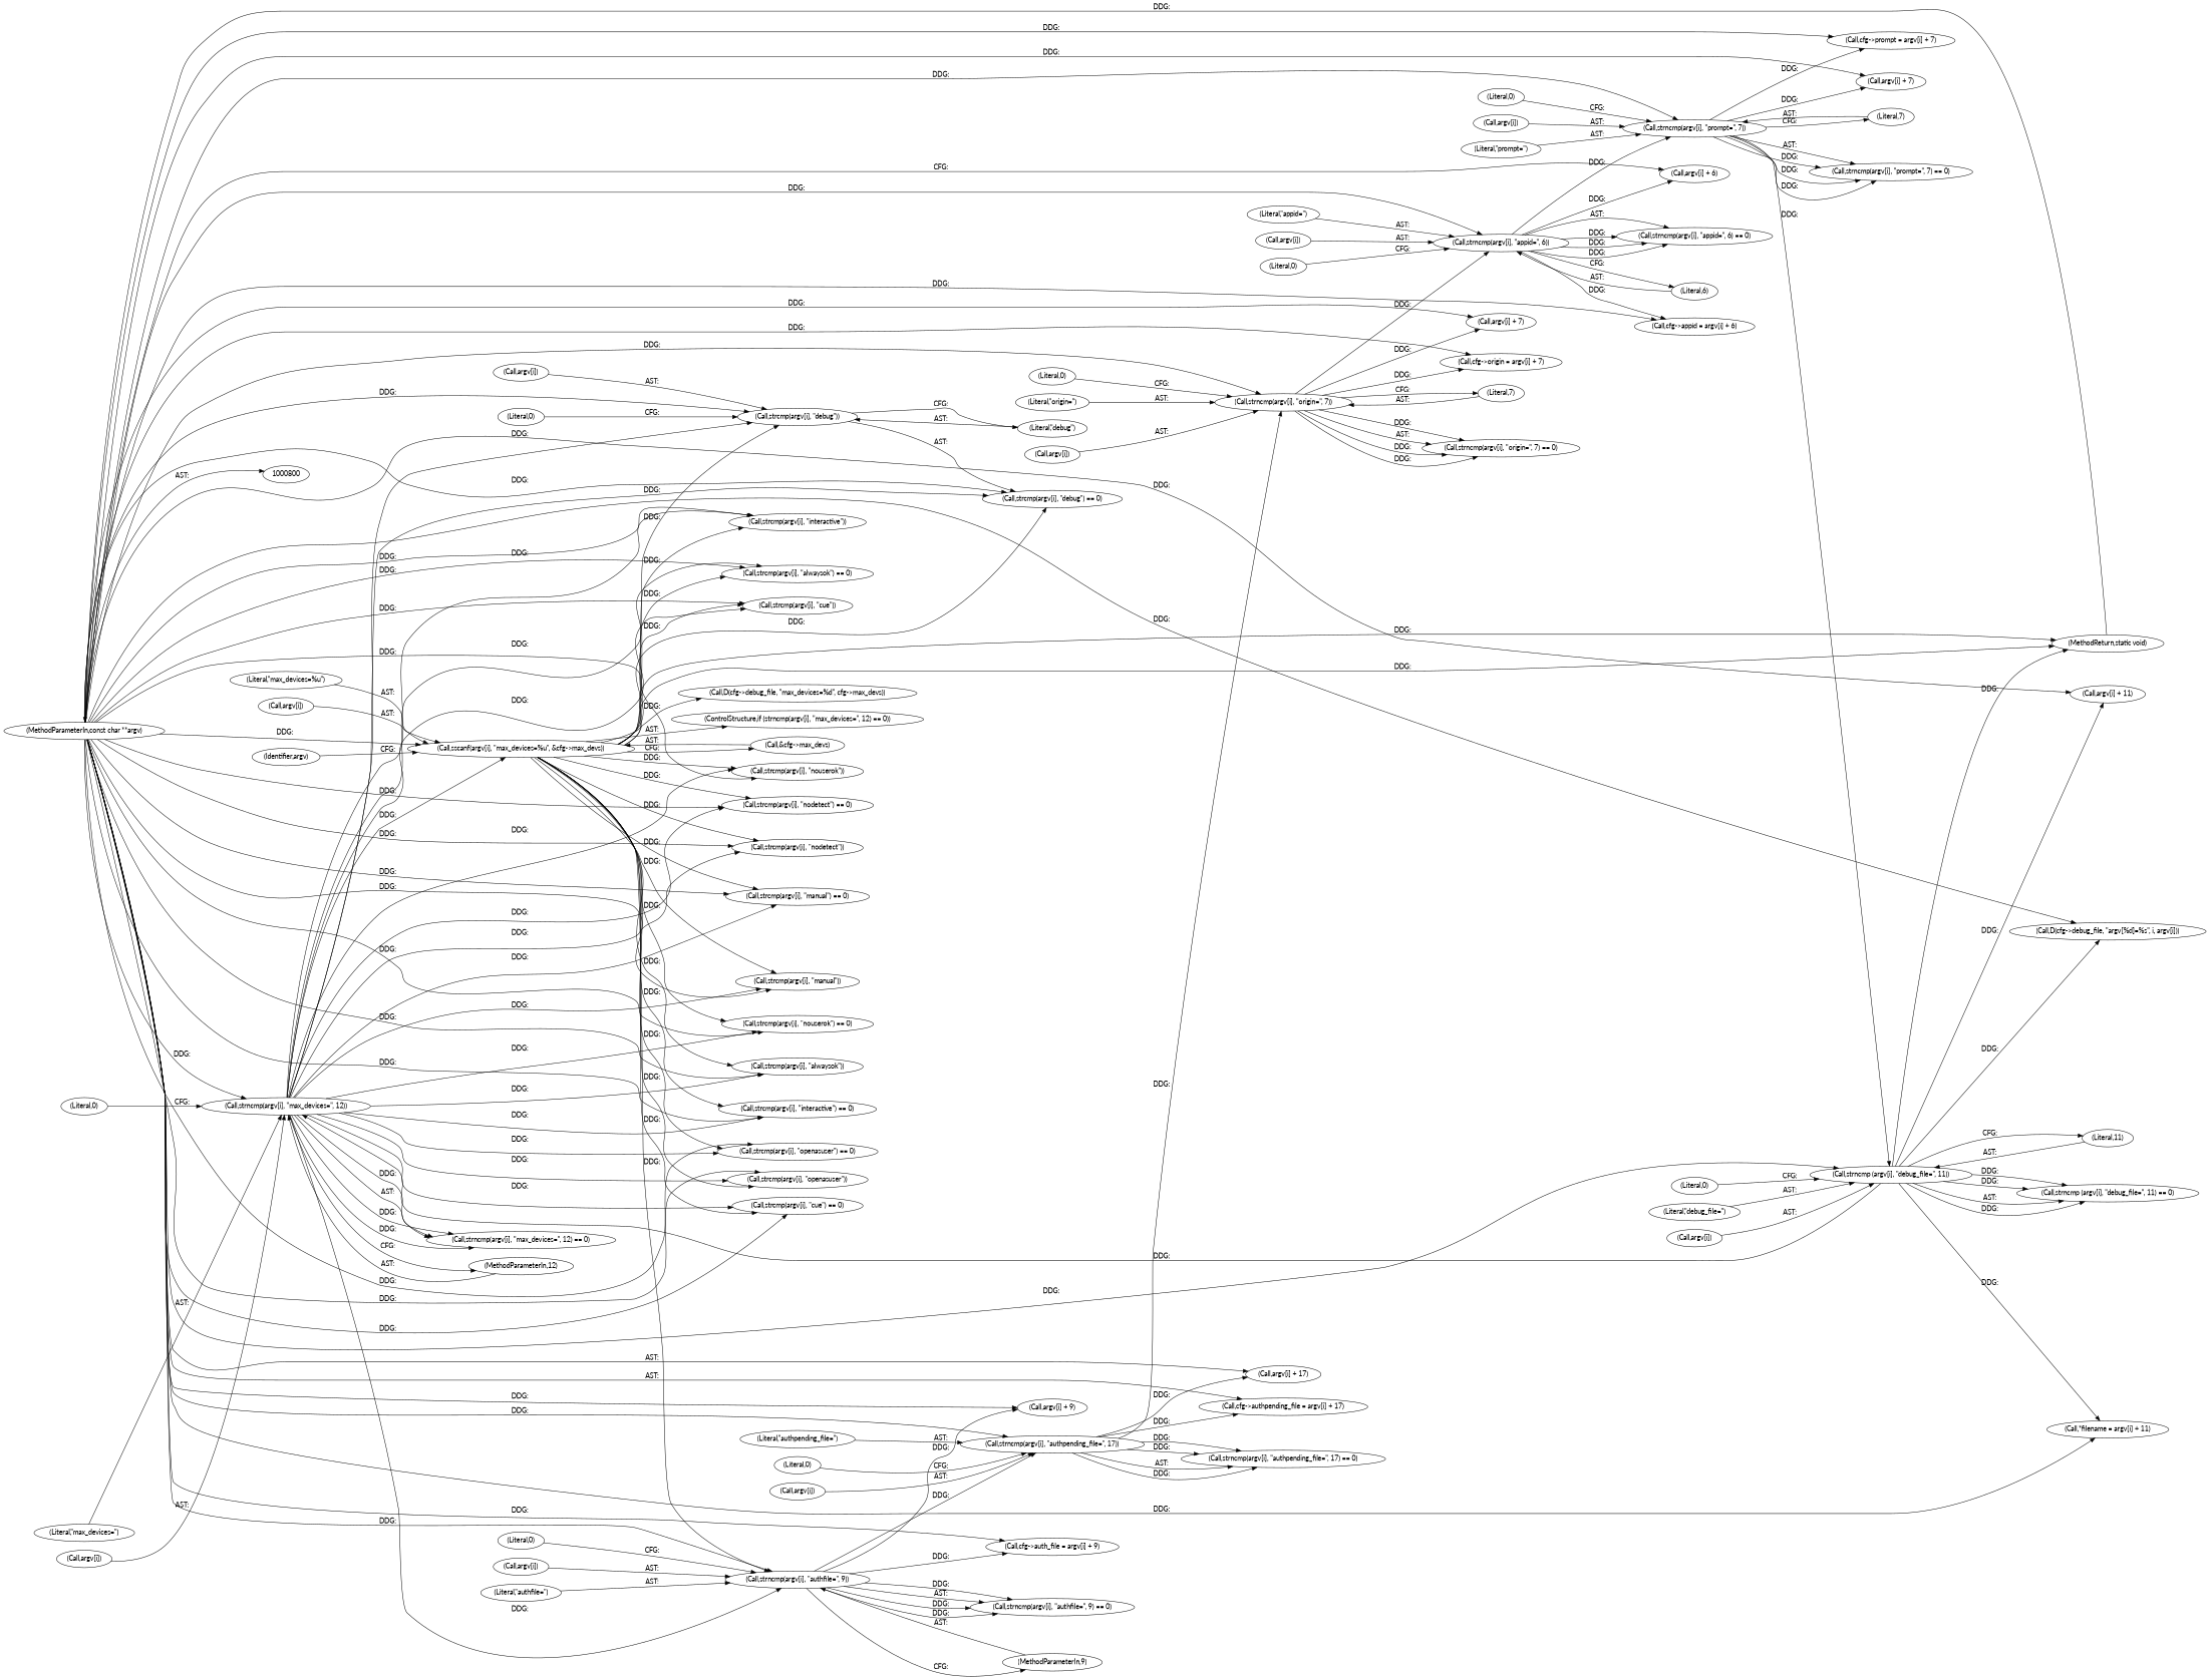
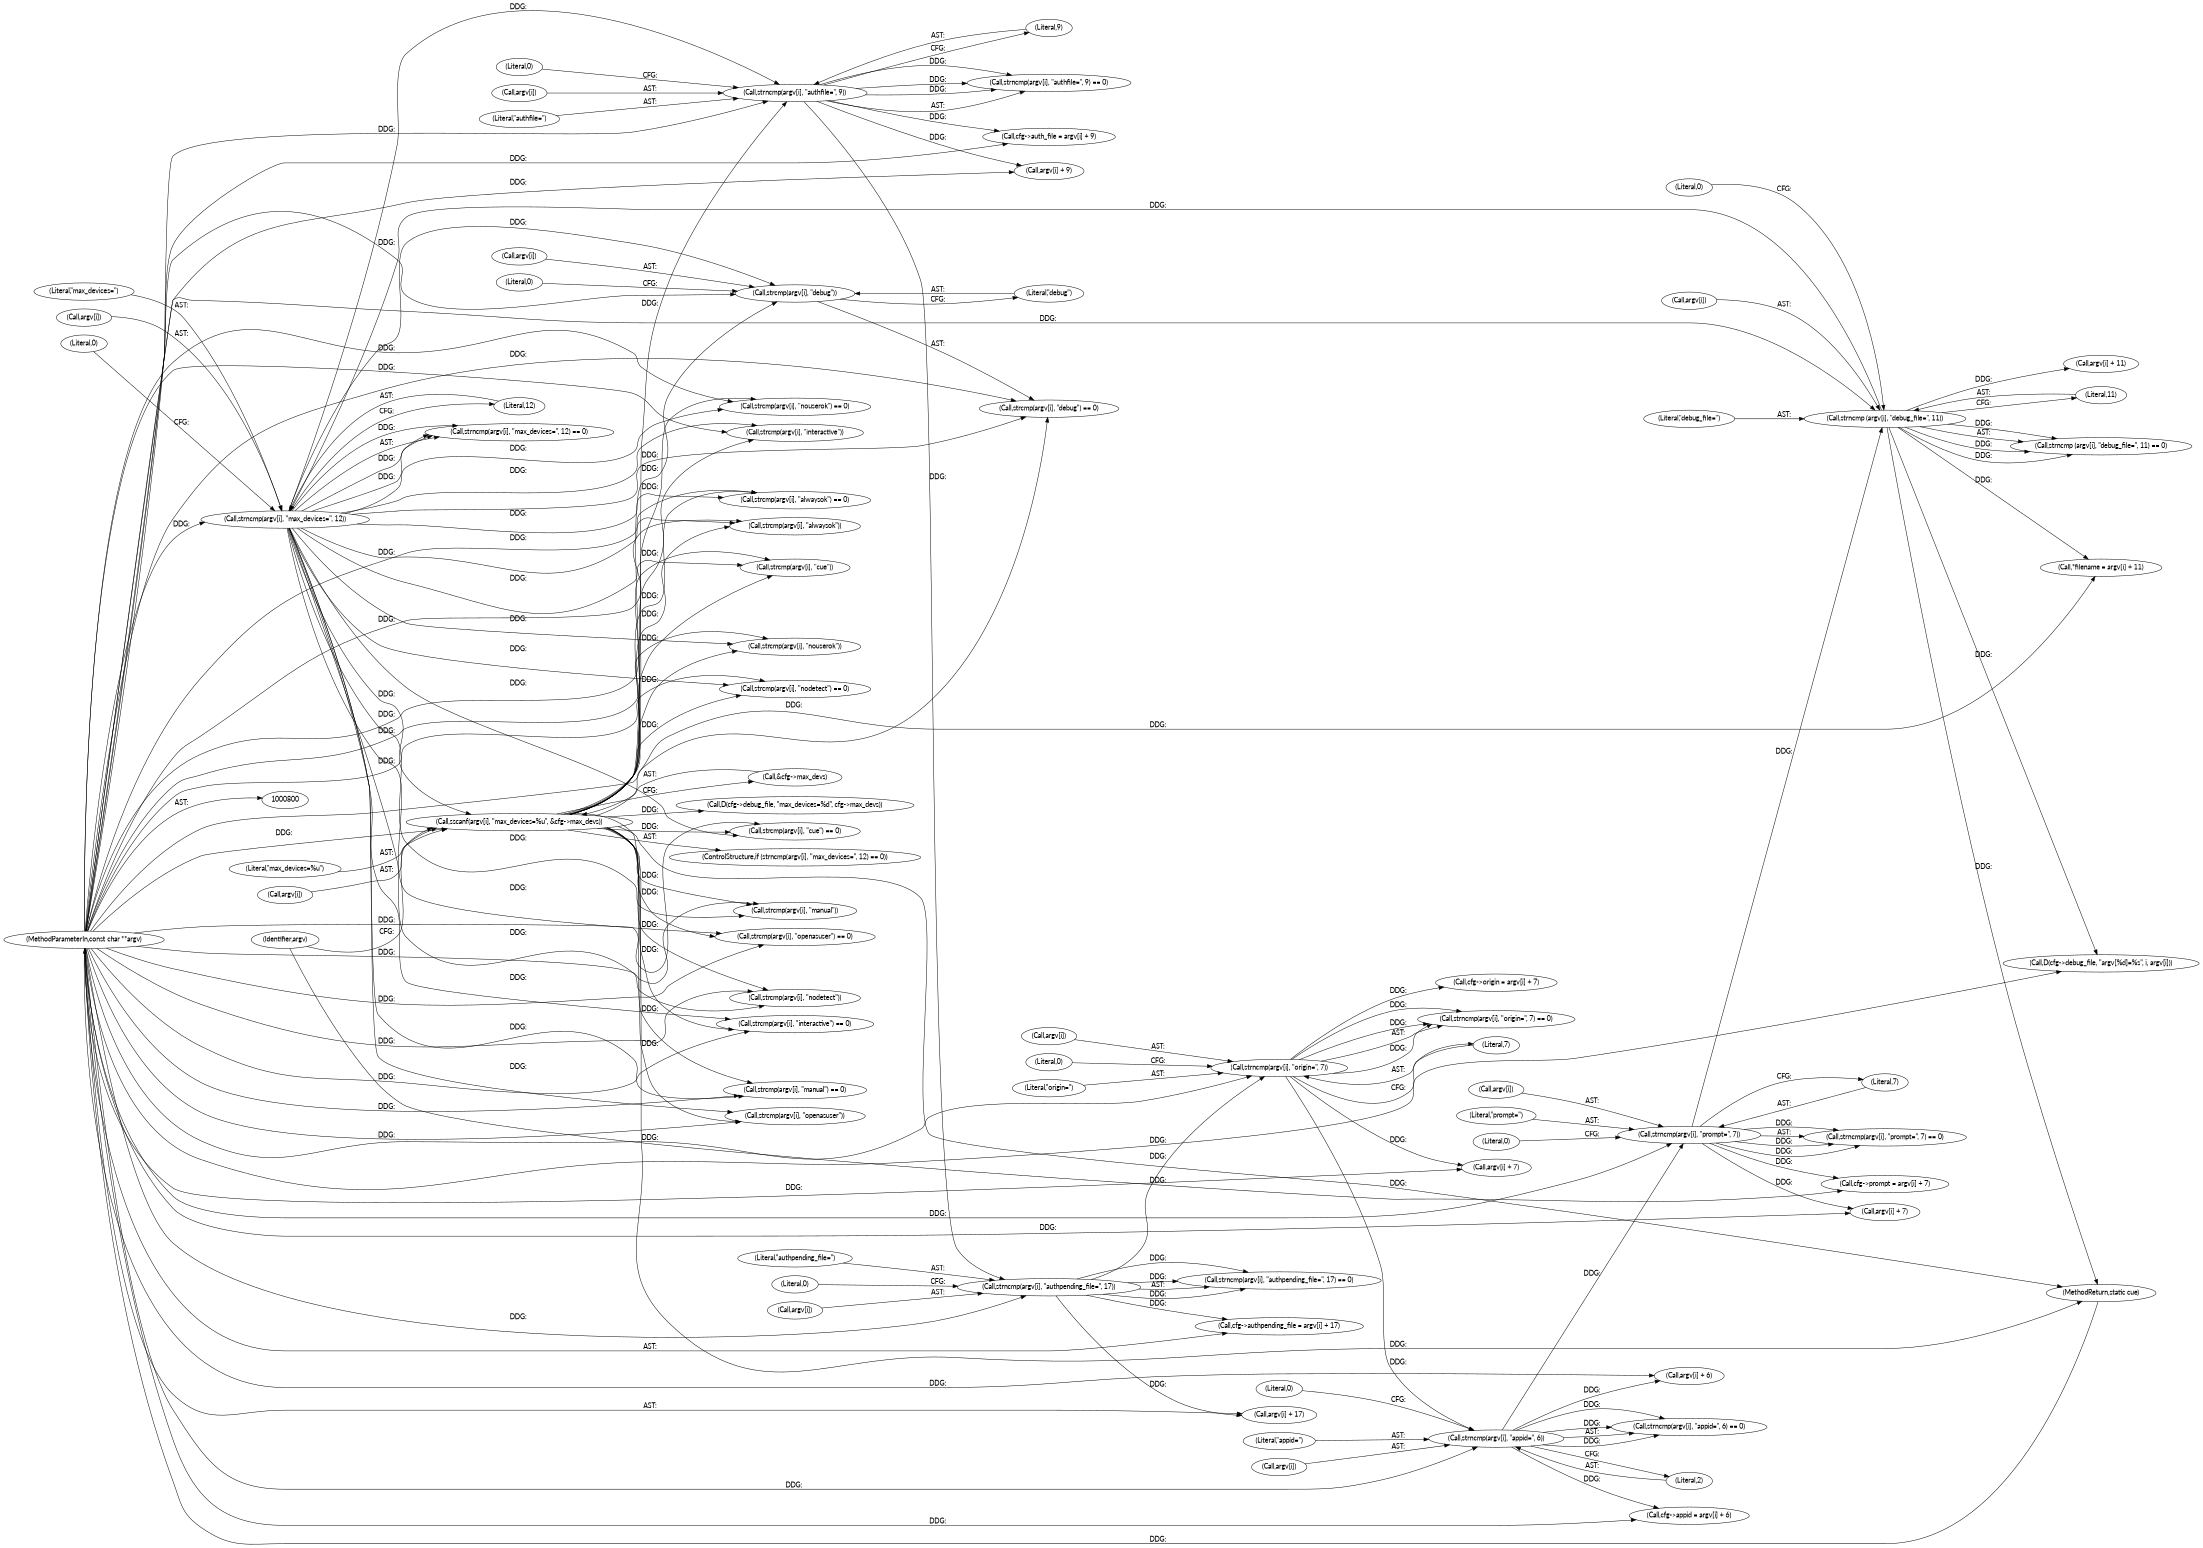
  digraph {
    fontname=Lato
    rankdir=LR
    node [fontname=Lato]
    edge [fontname=Lato]
    n1 [label="(Call,strcmp(argv[i], \"debug\"))"]
    n2 [label="(Call,strcmp(argv[i], \"debug\") == 0)"]
    n3 [label="(Literal,\"debug\")"]
    n4 [label="(MethodParameterIn,const char **argv)"]
    n5 [label="(Call,strncmp(argv[i], \"max_devices=\", 12))"]
    n6 [label="(Call,strncmp (argv[i], \"debug_file=\", 11))"]
    n7 [label="(Call,strncmp(argv[i], \"prompt=\", 7))"]
    n8 [label="(Call,strncmp(argv[i], \"appid=\", 6))"]
    n9 [label="(Call,strncmp(argv[i], \"origin=\", 7))"]
    n10 [label="(Call,strncmp(argv[i], \"authpending_file=\", 17))"]
    n11 [label="(Call,strncmp(argv[i], \"authfile=\", 9))"]
    n12 [label="(Call,sscanf(argv[i], \"max_devices=%u\", &cfg->max_devs))"]
    n13 [label="(Call,argv[i] + 6)"]
    n14 [label="(Call,cfg->appid = argv[i] + 6)"]
    n15 [label="(Call,strcmp(argv[i], \"interactive\"))"]
    n16 [label="(Call,strcmp(argv[i], \"alwaysok\") == 0)"]
    n17 [label="(Call,*filename = argv[i] + 11)"]
    n18 [label="(Call,argv[i] + 11)"]
    n19 [label="(Call,strcmp(argv[i], \"cue\"))"]
    n20 [label="(Call,strcmp(argv[i], \"nouserok\"))"]
    n21 [label="(Call,strcmp(argv[i], \"nodetect\") == 0)"]
    n22 [label="(Call,strcmp(argv[i], \"nodetect\"))"]
    n23 [label="(Call,D(cfg->debug_file, \"argv[%d]=%s\", i, argv[i]))"]
    n24 [label="(Call,strcmp(argv[i], \"interactive\") == 0)"]
    n25 [label="(Call,argv[i] + 7)"]
    n26 [label="(Call,cfg->prompt = argv[i] + 7)"]
    n27 [label="(Call,strcmp(argv[i], \"manual\") == 0)"]
    n28 [label="(Call,strcmp(argv[i], \"manual\"))"]
    n29 [label="(Call,strcmp(argv[i], \"nouserok\") == 0)"]
    n30 [label="(Call,strcmp(argv[i], \"alwaysok\"))"]
    n31 [label="(Call,argv[i] + 7)"]
    n32 [label="(Call,cfg->origin = argv[i] + 7)"]
    n33 [label="(Call,strcmp(argv[i], \"openasuser\") == 0)"]
    n34 [label="(Call,argv[i] + 9)"]
    n35 [label="(Call,strcmp(argv[i], \"openasuser\"))"]
    n36 [label="(Call,strcmp(argv[i], \"cue\") == 0)"]
    n37 [label="(Call,cfg->authpending_file = argv[i] + 17)"]
    n38 [label="(Call,argv[i] + 17)"]
    n39 [label="(Call,cfg->auth_file = argv[i] + 9)"]
    n40 [label=1000800]
-   n41 [label="(MethodParameterIn,12)"]
+   n41 [label="(Literal,12)"]
    n42 [label="(Call,strncmp(argv[i], \"max_devices=\", 12) == 0)"]
-   n43 [label="(MethodReturn,static void)"]
+   n43 [label="(MethodReturn,static cue)"]
    n44 [label="(Call,strncmp (argv[i], \"debug_file=\", 11) == 0)"]
    n45 [label="(Literal,11)"]
    n46 [label="(Call,strncmp(argv[i], \"prompt=\", 7) == 0)"]
    n47 [label="(Literal,7)"]
-   n48 [label="(Literal,6)"]
+   n48 [label="(Literal,2)"]
    n49 [label="(Call,strncmp(argv[i], \"appid=\", 6) == 0)"]
    n50 [label="(Call,strncmp(argv[i], \"origin=\", 7) == 0)"]
    n51 [label="(Literal,7)"]
    n52 [label="(Call,strncmp(argv[i], \"authpending_file=\", 17) == 0)"]
-   n53 [label="(MethodParameterIn,9)"]
+   n53 [label="(Literal,9)"]
    n54 [label="(Call,strncmp(argv[i], \"authfile=\", 9) == 0)"]
    n55 [label="(Call,&cfg->max_devs)"]
    n56 [label="(Call,D(cfg->debug_file, \"max_devices=%d\", cfg->max_devs))"]
    n57 [label="(ControlStructure,if (strncmp(argv[i], \"max_devices=\", 12) == 0))"]
    n58 [label="(Literal,\"max_devices=%u\")"]
    n59 [label="(Literal,0)"]
    n60 [label="(Literal,\"max_devices=\")"]
    n61 [label="(Literal,0)"]
    n62 [label="(Call,argv[i])"]
    n63 [label="(Call,argv[i])"]
    n64 [label="(Call,argv[i])"]
    n65 [label="(Literal,0)"]
    n66 [label="(Identifier,argv)"]
    n67 [label="(Call,argv[i])"]
    n68 [label="(Literal,0)"]
    n69 [label="(Literal,0)"]
    n70 [label="(Call,argv[i])"]
    n71 [label="(Literal,\"appid=\")"]
    n72 [label="(Call,argv[i])"]
    n73 [label="(Literal,\"debug_file=\")"]
    n74 [label="(Call,argv[i])"]
    n75 [label="(Call,argv[i])"]
    n76 [label="(Literal,\"prompt=\")"]
    n77 [label="(Literal,0)"]
    n78 [label="(Literal,0)"]
    n79 [label="(Literal,\"origin=\")"]
    n80 [label="(Literal,\"authfile=\")"]
    n81 [label="(Literal,0)"]
    n82 [label="(Literal,\"authpending_file=\")"]
    n83 [label="(Call,argv[i])"]
    n1 -> n2 [label="AST: "]
    n1 -> n3 [label="CFG: "]
    n3 -> n1 [label="AST: "]
    n4 -> n1 [label="DDG: "]
    n4 -> n2 [label="DDG: "]
    n4 -> n5 [label="DDG: "]
    n4 -> n6 [label="DDG: "]
    n4 -> n7 [label="DDG: "]
    n4 -> n8 [label="DDG: "]
    n4 -> n9 [label="DDG: "]
    n4 -> n10 [label="DDG: "]
    n4 -> n11 [label="DDG: "]
    n4 -> n12 [label="DDG: "]
-   n4 -> n13 [label="CFG: "]
+   n4 -> n13 [label="DDG: "]
    n4 -> n14 [label="DDG: "]
    n4 -> n15 [label="DDG: "]
    n4 -> n16 [label="DDG: "]
    n4 -> n17 [label="DDG: "]
-   n4 -> n18 [label="DDG: "]
    n4 -> n19 [label="DDG: "]
    n4 -> n20 [label="DDG: "]
    n4 -> n21 [label="DDG: "]
    n4 -> n22 [label="DDG: "]
    n4 -> n23 [label="DDG: "]
    n4 -> n24 [label="DDG: "]
    n4 -> n25 [label="DDG: "]
-   n4 -> n26 [label="DDG: "]
+   n66 -> n26 [label="DDG: "]
    n4 -> n27 [label="DDG: "]
    n4 -> n28 [label="DDG: "]
    n4 -> n29 [label="DDG: "]
    n4 -> n30 [label="DDG: "]
    n4 -> n31 [label="DDG: "]
-   n4 -> n32 [label="DDG: "]
    n4 -> n33 [label="DDG: "]
    n4 -> n34 [label="DDG: "]
    n4 -> n35 [label="DDG: "]
    n4 -> n36 [label="DDG: "]
    n4 -> n37 [label="AST: "]
    n4 -> n38 [label="AST: "]
    n4 -> n39 [label="DDG: "]
    n4 -> n40 [label="AST: "]
    n5 -> n1 [label="DDG: "]
    n5 -> n2 [label="DDG: "]
    n5 -> n11 [label="DDG: "]
    n5 -> n12 [label="DDG: "]
    n5 -> n15 [label="DDG: "]
    n5 -> n16 [label="DDG: "]
    n5 -> n19 [label="DDG: "]
    n5 -> n20 [label="DDG: "]
    n5 -> n21 [label="DDG: "]
    n5 -> n22 [label="DDG: "]
    n5 -> n24 [label="DDG: "]
    n5 -> n27 [label="DDG: "]
    n5 -> n28 [label="DDG: "]
    n5 -> n29 [label="DDG: "]
    n5 -> n30 [label="DDG: "]
    n5 -> n33 [label="DDG: "]
    n5 -> n35 [label="DDG: "]
    n5 -> n36 [label="DDG: "]
    n5 -> n41 [label="CFG: "]
    n5 -> n42 [label="AST: "]
    n5 -> n42 [label="DDG: "]
    n5 -> n42 [label="DDG: "]
    n5 -> n42 [label="DDG: "]
    n6 -> n5 [label="DDG: "]
    n6 -> n17 [label="DDG: "]
    n6 -> n18 [label="DDG: "]
    n6 -> n23 [label="DDG: "]
    n6 -> n43 [label="DDG: "]
    n6 -> n44 [label="AST: "]
    n6 -> n44 [label="DDG: "]
    n6 -> n44 [label="DDG: "]
    n6 -> n44 [label="DDG: "]
    n6 -> n45 [label="CFG: "]
    n7 -> n6 [label="DDG: "]
    n7 -> n26 [label="DDG: "]
    n7 -> n31 [label="DDG: "]
    n7 -> n46 [label="AST: "]
    n7 -> n46 [label="DDG: "]
    n7 -> n46 [label="DDG: "]
    n7 -> n46 [label="DDG: "]
    n7 -> n47 [label="CFG: "]
    n8 -> n7 [label="DDG: "]
    n8 -> n13 [label="DDG: "]
    n8 -> n14 [label="DDG: "]
    n8 -> n48 [label="CFG: "]
    n8 -> n49 [label="AST: "]
    n8 -> n49 [label="DDG: "]
    n8 -> n49 [label="DDG: "]
    n8 -> n49 [label="DDG: "]
    n9 -> n8 [label="DDG: "]
    n9 -> n25 [label="DDG: "]
    n9 -> n32 [label="DDG: "]
    n9 -> n50 [label="AST: "]
    n9 -> n50 [label="DDG: "]
    n9 -> n50 [label="DDG: "]
    n9 -> n50 [label="DDG: "]
    n9 -> n51 [label="CFG: "]
    n10 -> n9 [label="DDG: "]
    n10 -> n37 [label="DDG: "]
    n10 -> n38 [label="DDG: "]
    n10 -> n52 [label="AST: "]
    n10 -> n52 [label="DDG: "]
    n10 -> n52 [label="DDG: "]
    n10 -> n52 [label="DDG: "]
    n11 -> n10 [label="DDG: "]
    n11 -> n34 [label="DDG: "]
    n11 -> n39 [label="DDG: "]
    n11 -> n53 [label="CFG: "]
    n11 -> n54 [label="AST: "]
    n11 -> n54 [label="DDG: "]
    n11 -> n54 [label="DDG: "]
    n11 -> n54 [label="DDG: "]
    n12 -> n1 [label="DDG: "]
    n12 -> n2 [label="DDG: "]
    n12 -> n11 [label="DDG: "]
    n12 -> n15 [label="DDG: "]
    n12 -> n16 [label="DDG: "]
    n12 -> n19 [label="DDG: "]
    n12 -> n20 [label="DDG: "]
    n12 -> n21 [label="DDG: "]
    n12 -> n22 [label="DDG: "]
    n12 -> n24 [label="DDG: "]
    n12 -> n27 [label="DDG: "]
    n12 -> n28 [label="DDG: "]
    n12 -> n29 [label="DDG: "]
    n12 -> n30 [label="DDG: "]
    n12 -> n33 [label="DDG: "]
    n12 -> n35 [label="DDG: "]
    n12 -> n36 [label="DDG: "]
    n12 -> n43 [label="DDG: "]
    n12 -> n43 [label="DDG: "]
    n12 -> n55 [label="CFG: "]
    n12 -> n56 [label="DDG: "]
    n12 -> n57 [label="AST: "]
    n41 -> n5 [label="AST: "]
    n43 -> n4 [label="DDG: "]
    n45 -> n6 [label="AST: "]
    n47 -> n7 [label="AST: "]
    n48 -> n8 [label="AST: "]
    n51 -> n9 [label="AST: "]
    n53 -> n11 [label="AST: "]
    n55 -> n12 [label="AST: "]
    n58 -> n12 [label="AST: "]
    n59 -> n1 [label="CFG: "]
    n60 -> n5 [label="AST: "]
    n61 -> n8 [label="CFG: "]
    n62 -> n12 [label="AST: "]
    n63 -> n7 [label="AST: "]
    n64 -> n9 [label="AST: "]
    n65 -> n9 [label="CFG: "]
    n66 -> n12 [label="CFG: "]
    n67 -> n5 [label="AST: "]
    n68 -> n10 [label="CFG: "]
    n69 -> n11 [label="CFG: "]
    n70 -> n10 [label="AST: "]
    n71 -> n8 [label="AST: "]
    n72 -> n6 [label="AST: "]
    n73 -> n6 [label="AST: "]
    n74 -> n1 [label="AST: "]
    n75 -> n11 [label="AST: "]
    n76 -> n7 [label="AST: "]
    n77 -> n5 [label="CFG: "]
    n78 -> n7 [label="CFG: "]
    n79 -> n9 [label="AST: "]
    n80 -> n11 [label="AST: "]
    n81 -> n6 [label="CFG: "]
    n82 -> n10 [label="AST: "]
    n83 -> n8 [label="AST: "]
  }
